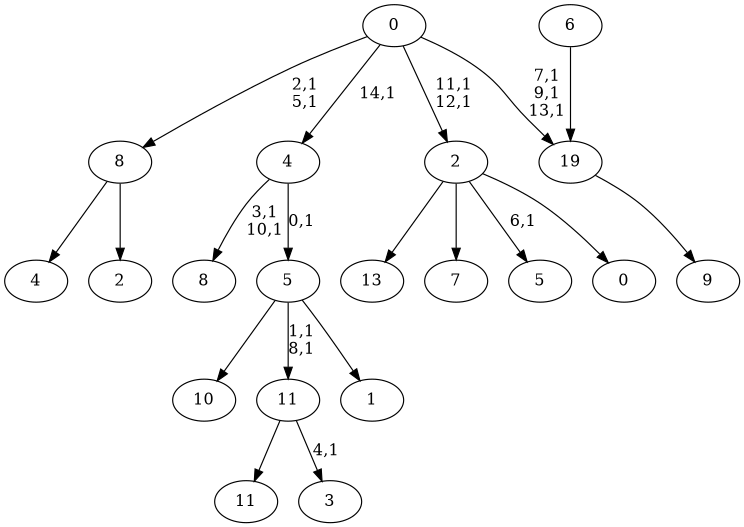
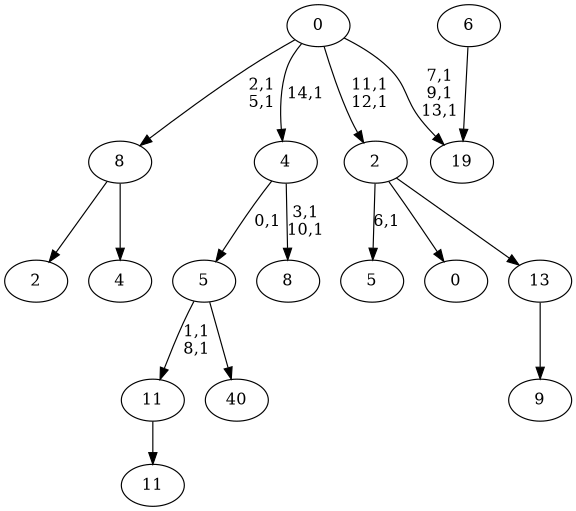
  digraph {
    n1 [label=13]
    n2 [label=11]
-   n3 [label=10]
+   n3 [label=40]
    n4 [label=9]
    n5 [label=8]
-   n6 [label=7]
    n7 [label=6]
    19
    n9 [label=5]
    n10 [label=4]
-   n11 [label=3]
    11
    n13 [label=2]
    8
-   n15 [label=1]
    5
    4
    n18 [label=0]
    2
    0
    n7 -> 19
-   19 -> n4
+   n1 -> n4
    11 -> n2
-   11 -> n11 [label="4,1"]
    8 -> n10
    8 -> n13
    5 -> n3
    5 -> 11 [label="1,1\n8,1"]
-   5 -> n15
    4 -> n5 [label="3,1\n10,1"]
    4 -> 5 [label="0,1"]
    2 -> n1
-   2 -> n6
    2 -> n9 [label="6,1"]
    2 -> n18
    0 -> 19 [label="7,1\n9,1\n13,1"]
    0 -> 8 [label="2,1\n5,1"]
    0 -> 4 [label="14,1"]
    0 -> 2 [label="11,1\n12,1"]
  }
